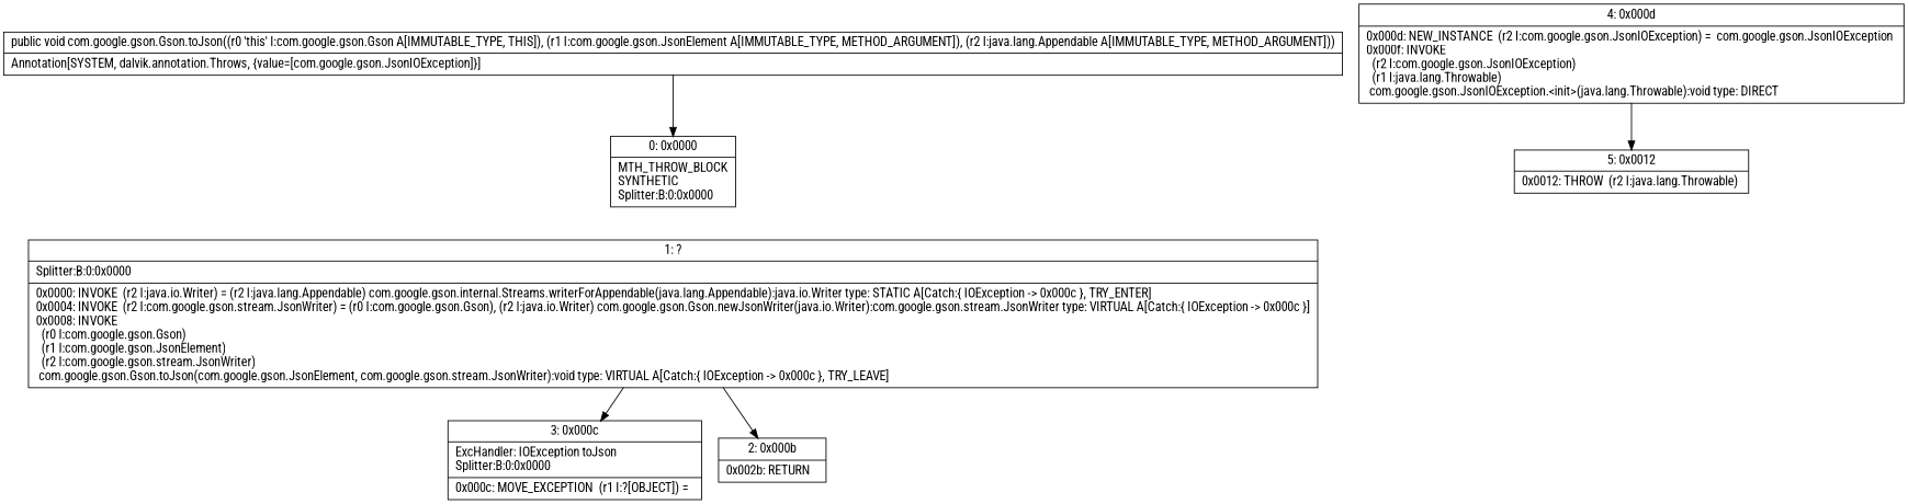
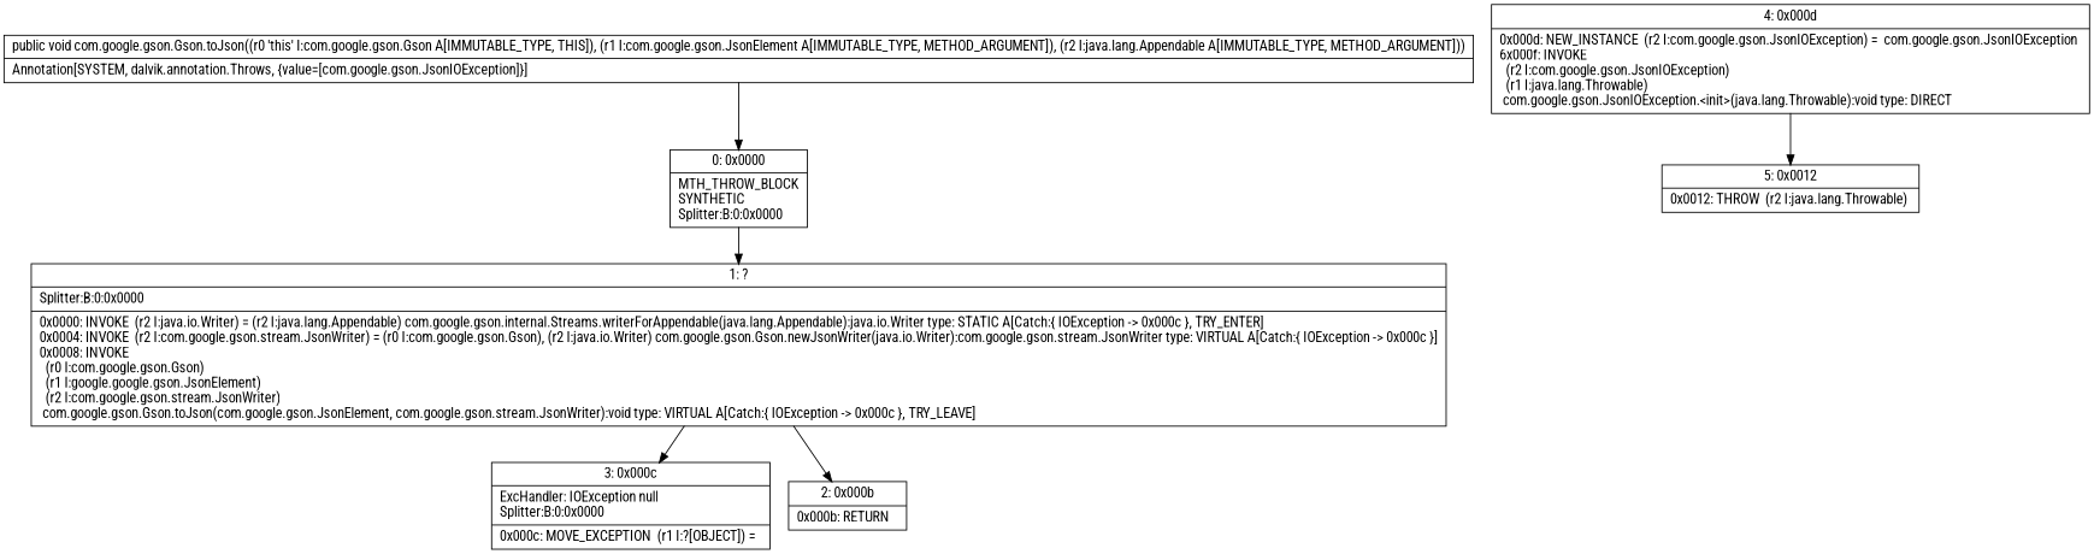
  digraph {
    fontname="Roboto Condensed"
    node [fontname="Roboto Condensed" shape=record]
    edge [fontname="Roboto Condensed"]
    n1 [label="{0\:\ 0x0000|MTH_THROW_BLOCK\lSYNTHETIC\lSplitter:B:0:0x0000\l}"]
-   n2 [label="{1\:\ ?|Splitter:B:0:0x0000\l|0x0000: INVOKE  (r2 I:java.io.Writer) = (r2 I:java.lang.Appendable) com.google.gson.internal.Streams.writerForAppendable(java.lang.Appendable):java.io.Writer type: STATIC A[Catch:\{ IOException \-\> 0x000c \}, TRY_ENTER]\l0x0004: INVOKE  (r2 I:com.google.gson.stream.JsonWriter) = (r0 I:com.google.gson.Gson), (r2 I:java.io.Writer) com.google.gson.Gson.newJsonWriter(java.io.Writer):com.google.gson.stream.JsonWriter type: VIRTUAL A[Catch:\{ IOException \-\> 0x000c \}]\l0x0008: INVOKE  \l  (r0 I:com.google.gson.Gson)\l  (r1 I:com.google.gson.JsonElement)\l  (r2 I:com.google.gson.stream.JsonWriter)\l com.google.gson.Gson.toJson(com.google.gson.JsonElement, com.google.gson.stream.JsonWriter):void type: VIRTUAL A[Catch:\{ IOException \-\> 0x000c \}, TRY_LEAVE]\l}"]
-   n3 [label="{3\:\ 0x000c|ExcHandler: IOException toJson\lSplitter:B:0:0x0000\l|0x000c: MOVE_EXCEPTION  (r1 I:?[OBJECT]) =  \l}"]
-   n4 [label="{2\:\ 0x000b|0x002b: RETURN   \l}"]
-   n5 [label="{4\:\ 0x000d|0x000d: NEW_INSTANCE  (r2 I:com.google.gson.JsonIOException) =  com.google.gson.JsonIOException \l0x000f: INVOKE  \l  (r2 I:com.google.gson.JsonIOException)\l  (r1 I:java.lang.Throwable)\l com.google.gson.JsonIOException.\<init\>(java.lang.Throwable):void type: DIRECT \l}"]
+   n2 [label="{1\:\ ?|Splitter:B:0:0x0000\l|0x0000: INVOKE  (r2 I:java.io.Writer) = (r2 I:java.lang.Appendable) com.google.gson.internal.Streams.writerForAppendable(java.lang.Appendable):java.io.Writer type: STATIC A[Catch:\{ IOException \-\> 0x000c \}, TRY_ENTER]\l0x0004: INVOKE  (r2 I:com.google.gson.stream.JsonWriter) = (r0 I:com.google.gson.Gson), (r2 I:java.io.Writer) com.google.gson.Gson.newJsonWriter(java.io.Writer):com.google.gson.stream.JsonWriter type: VIRTUAL A[Catch:\{ IOException \-\> 0x000c \}]\l0x0008: INVOKE  \l  (r0 I:com.google.gson.Gson)\l  (r1 I:google.google.gson.JsonElement)\l  (r2 I:com.google.gson.stream.JsonWriter)\l com.google.gson.Gson.toJson(com.google.gson.JsonElement, com.google.gson.stream.JsonWriter):void type: VIRTUAL A[Catch:\{ IOException \-\> 0x000c \}, TRY_LEAVE]\l}"]
+   n3 [label="{3\:\ 0x000c|ExcHandler: IOException null\lSplitter:B:0:0x0000\l|0x000c: MOVE_EXCEPTION  (r1 I:?[OBJECT]) =  \l}"]
+   n4 [label="{2\:\ 0x000b|0x000b: RETURN   \l}"]
+   n5 [label="{4\:\ 0x000d|0x000d: NEW_INSTANCE  (r2 I:com.google.gson.JsonIOException) =  com.google.gson.JsonIOException \l6x000f: INVOKE  \l  (r2 I:com.google.gson.JsonIOException)\l  (r1 I:java.lang.Throwable)\l com.google.gson.JsonIOException.\<init\>(java.lang.Throwable):void type: DIRECT \l}"]
    n6 [label="{5\:\ 0x0012|0x0012: THROW  (r2 I:java.lang.Throwable) \l}"]
    n7 [label="{public void com.google.gson.Gson.toJson((r0 'this' I:com.google.gson.Gson A[IMMUTABLE_TYPE, THIS]), (r1 I:com.google.gson.JsonElement A[IMMUTABLE_TYPE, METHOD_ARGUMENT]), (r2 I:java.lang.Appendable A[IMMUTABLE_TYPE, METHOD_ARGUMENT]))  | Annotation[SYSTEM, dalvik.annotation.Throws, \{value=[com.google.gson.JsonIOException]\}]\l}"]
+   n1 -> n2
    n2 -> n3
    n2 -> n4
    n5 -> n6
    n7 -> n1
  }
